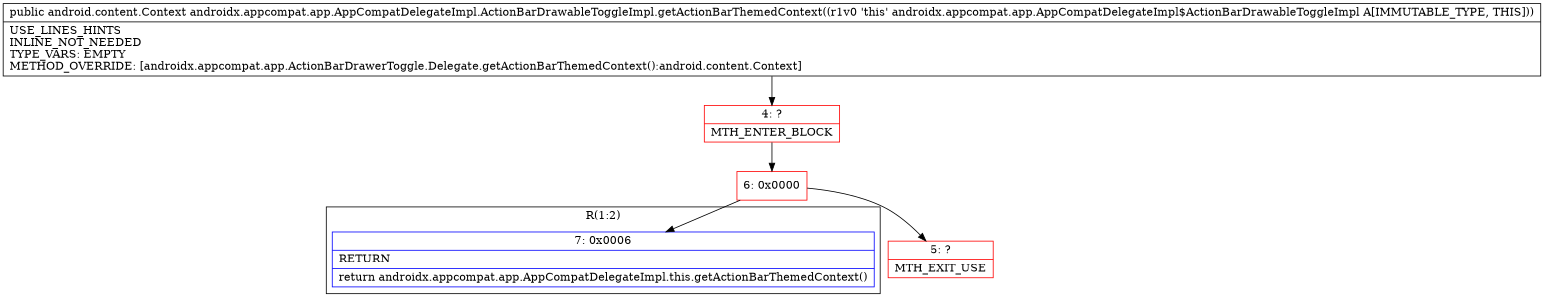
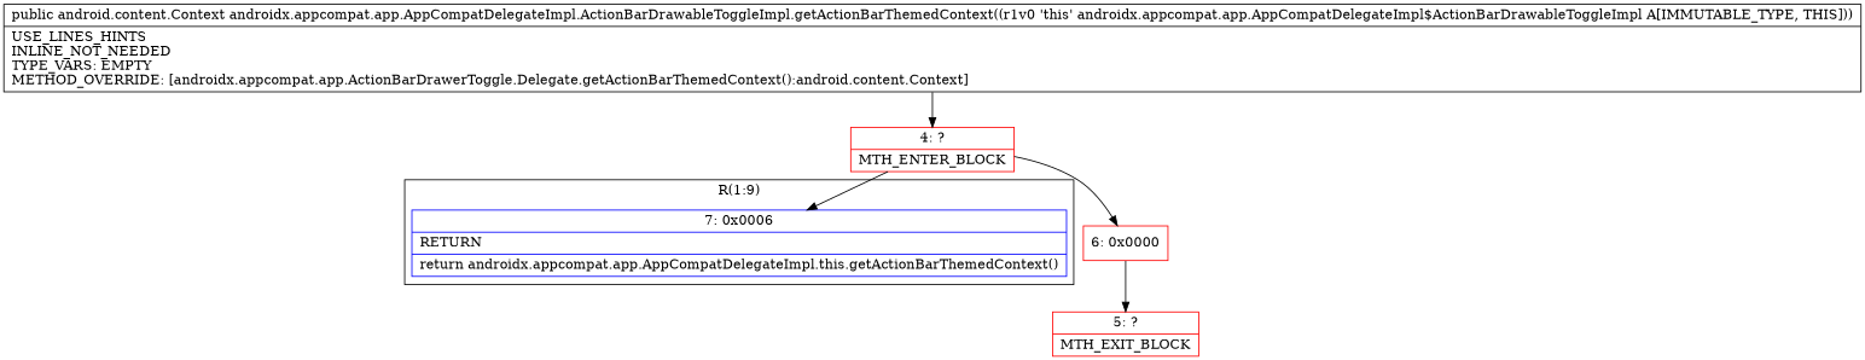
  digraph {
    node [color=red shape=record]
    n1 [color=blue label="{7\:\ 0x0006|RETURN\l|return androidx.appcompat.app.AppCompatDelegateImpl.this.getActionBarThemedContext()\l}"]
-   n2 [label="{5\:\ ?|MTH_EXIT_USE\l}"]
+   n2 [label="{5\:\ ?|MTH_EXIT_BLOCK\l}"]
    n3 [label="{4\:\ ?|MTH_ENTER_BLOCK\l}"]
    n4 [label="{6\:\ 0x0000}"]
    n5 [label="{public android.content.Context androidx.appcompat.app.AppCompatDelegateImpl.ActionBarDrawableToggleImpl.getActionBarThemedContext((r1v0 'this' androidx.appcompat.app.AppCompatDelegateImpl$ActionBarDrawableToggleImpl A[IMMUTABLE_TYPE, THIS]))  | USE_LINES_HINTS\lINLINE_NOT_NEEDED\lTYPE_VARS: EMPTY\lMETHOD_OVERRIDE: [androidx.appcompat.app.ActionBarDrawerToggle.Delegate.getActionBarThemedContext():android.content.Context]\l}" color=""]
    subgraph cluster_1 {
-     label="R(1:2)"
+     label="R(1:9)"
      n1
    }
    n3 -> n4
-   n4 -> n1
+   n3 -> n1
    n4 -> n2
    n5 -> n3
  }
